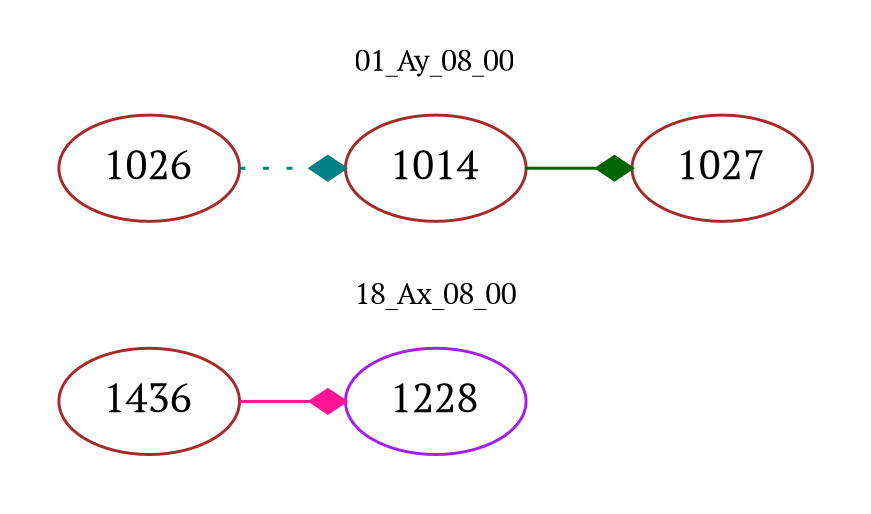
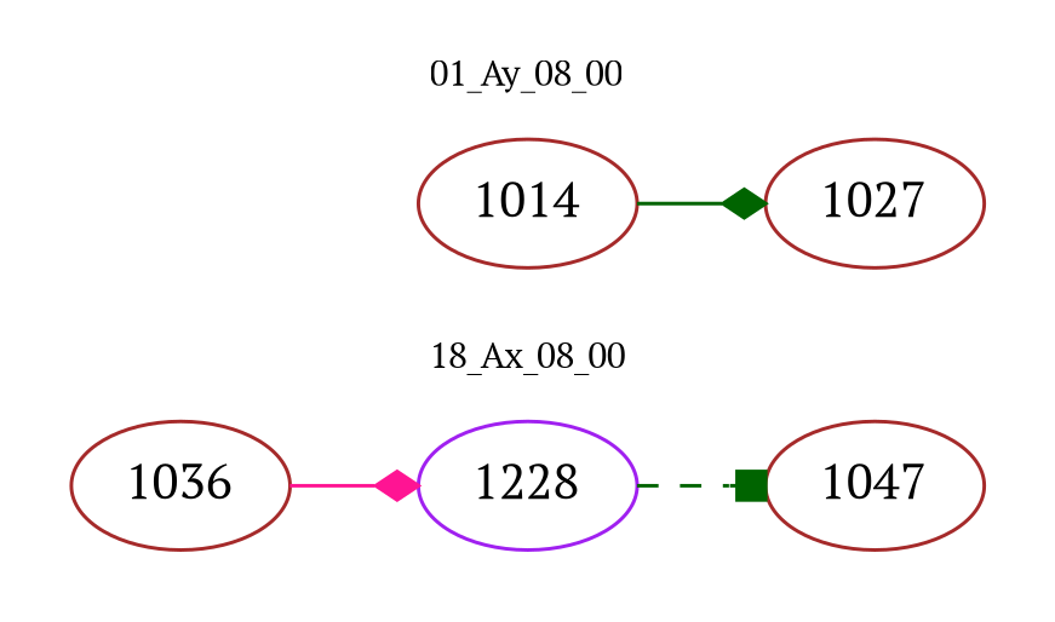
  digraph {
    fontname="PT Serif"
    rankdir=LR
    node [color=brown fontname="PT Serif"]
    edge [arrowhead=diamond color=darkgreen fontname="PT Serif" style=solid]
-   n1 [label=1436]
+   n1 [label=1036]
    n2 [color=purple label=1228]
-   n4 [label=1026]
+   n3 [label=1047]
    n5 [label=1014]
    n6 [label=1027]
    subgraph cluster_1 {
      color=white
      fontsize=10
      label="18_Ax_08_00"
      n1
      n2
+     n3
    }
    subgraph cluster_2 {
      color=white
      fontsize=10
      label="01_Ay_08_00"
-     n4
      n5
      n6
    }
    n1 -> n2 [color=deeppink]
-   n4 -> n5 [color=teal style=dotted]
+   n2 -> n3 [arrowhead=box style=dashed]
    n5 -> n6
  }
